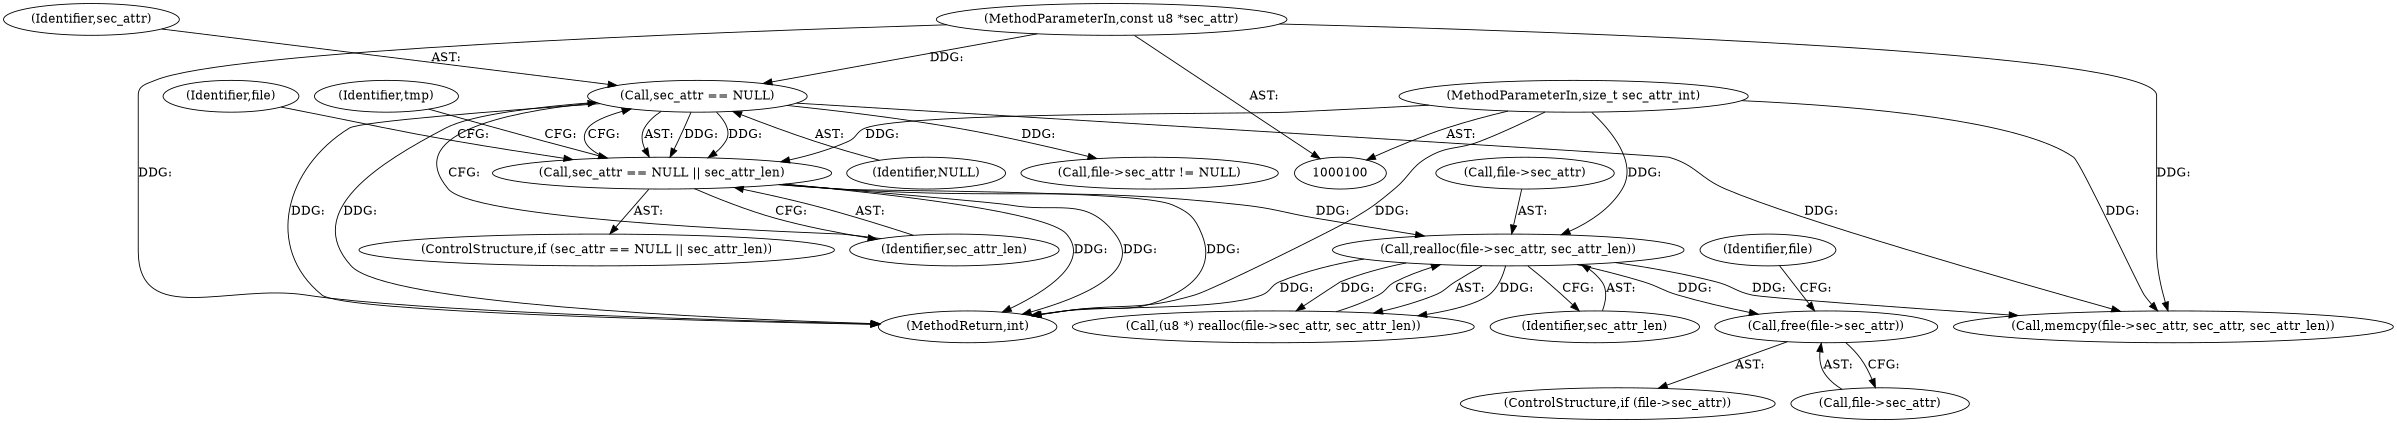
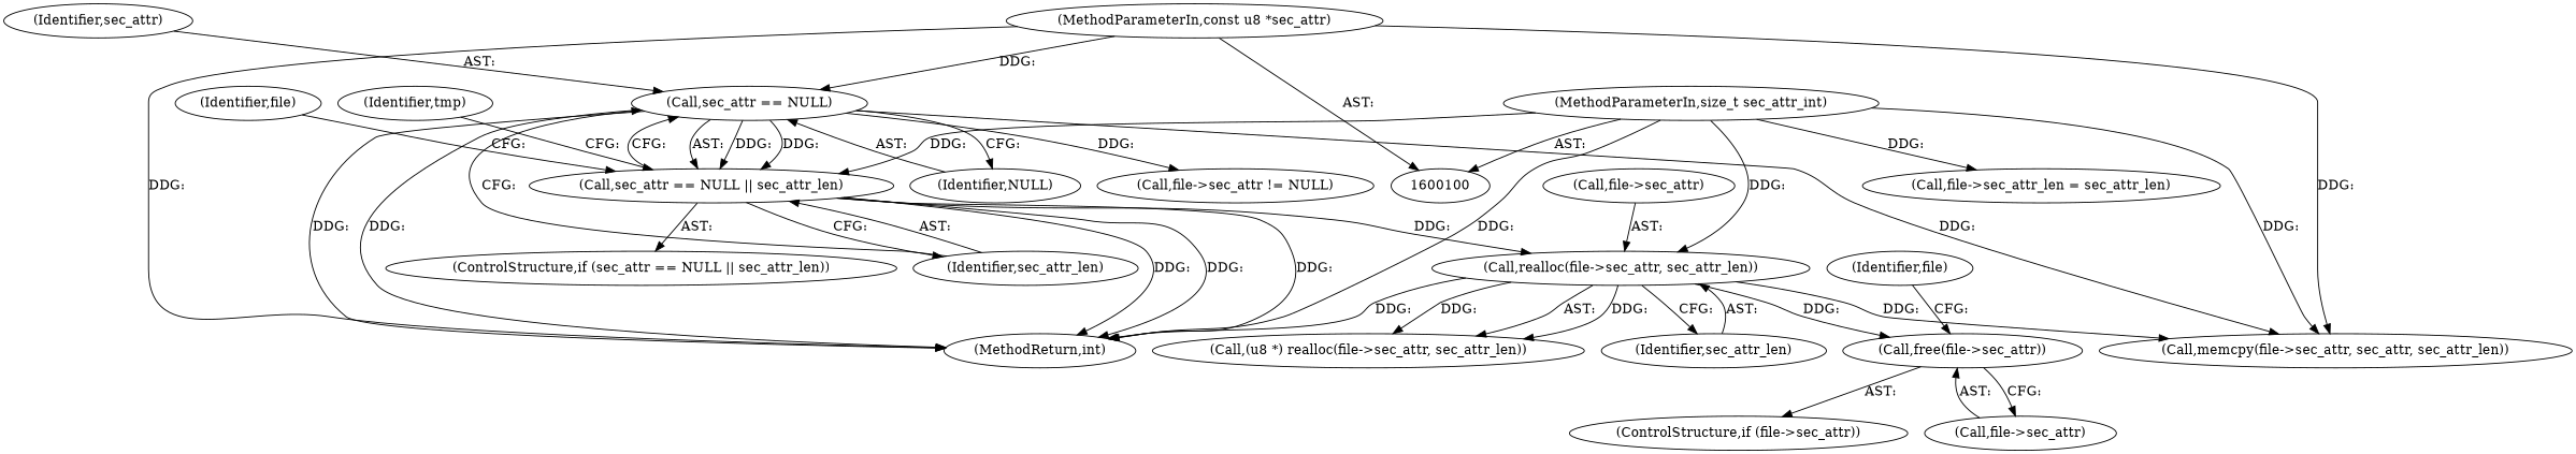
  digraph {
    n1 [label="(Call,free(file->sec_attr))"]
    n2 [label="(ControlStructure,if (file->sec_attr))"]
    n3 [label="(Call,file->sec_attr)"]
    n4 [label="(Call,realloc(file->sec_attr, sec_attr_len))"]
    n5 [label="(Call,(u8 *) realloc(file->sec_attr, sec_attr_len))"]
    n6 [label="(Call,memcpy(file->sec_attr, sec_attr, sec_attr_len))"]
    n7 [label="(MethodReturn,int)"]
    n8 [label="(Identifier,sec_attr_len)"]
    n9 [label="(Call,sec_attr == NULL || sec_attr_len)"]
    n10 [label="(Call,sec_attr == NULL)"]
    n11 [label="(ControlStructure,if (sec_attr == NULL || sec_attr_len))"]
    n12 [label="(Identifier,sec_attr_len)"]
    n13 [label="(Identifier,NULL)"]
    n14 [label="(Call,file->sec_attr != NULL)"]
    n15 [label="(MethodParameterIn,const u8 *sec_attr)"]
-   1000100
+   1000100 [label=1600100]
    n17 [label="(MethodParameterIn,size_t sec_attr_int)"]
+   n18 [label="(Call,file->sec_attr_len = sec_attr_len)"]
    n19 [label="(Identifier,sec_attr)"]
    n20 [label="(Identifier,file)"]
    n21 [label="(Call,file->sec_attr)"]
    n22 [label="(Identifier,file)"]
    n23 [label="(Identifier,tmp)"]
    n1 -> n2 [label="AST: "]
    n1 -> n3 [label="CFG: "]
    n3 -> n1 [label="AST: "]
    n4 -> n1 [label="DDG: "]
    n4 -> n5 [label="AST: "]
    n4 -> n5 [label="DDG: "]
    n4 -> n5 [label="DDG: "]
    n4 -> n6 [label="DDG: "]
    n4 -> n7 [label="DDG: "]
    n4 -> n8 [label="CFG: "]
-   n5 -> n4 [label="CFG: "]
    n8 -> n4 [label="AST: "]
    n9 -> n4 [label="DDG: "]
    n9 -> n7 [label="DDG: "]
    n9 -> n7 [label="DDG: "]
    n9 -> n7 [label="DDG: "]
    n9 -> n10 [label="CFG: "]
    n9 -> n11 [label="AST: "]
    n9 -> n12 [label="CFG: "]
    n10 -> n6 [label="DDG: "]
    n10 -> n7 [label="DDG: "]
    n10 -> n7 [label="DDG: "]
    n10 -> n9 [label="AST: "]
    n10 -> n9 [label="DDG: "]
    n10 -> n9 [label="DDG: "]
+   n10 -> n13 [label="CFG: "]
    n10 -> n14 [label="DDG: "]
    n12 -> n9 [label="AST: "]
    n12 -> n10 [label="CFG: "]
    n13 -> n10 [label="AST: "]
    n15 -> n6 [label="DDG: "]
    n15 -> n7 [label="DDG: "]
    n15 -> n10 [label="DDG: "]
    n15 -> 1000100 [label="AST: "]
    n17 -> n4 [label="DDG: "]
    n17 -> n6 [label="DDG: "]
    n17 -> n7 [label="DDG: "]
    n17 -> n9 [label="DDG: "]
    n17 -> 1000100 [label="AST: "]
+   n17 -> n18 [label="DDG: "]
    n19 -> n10 [label="AST: "]
    n20 -> n9 [label="CFG: "]
    n21 -> n4 [label="AST: "]
    n22 -> n1 [label="CFG: "]
    n23 -> n9 [label="CFG: "]
  }
